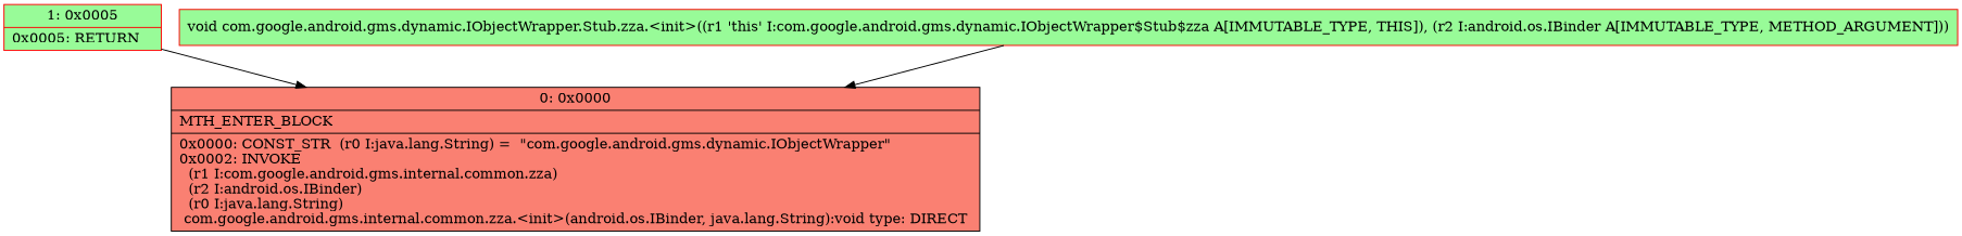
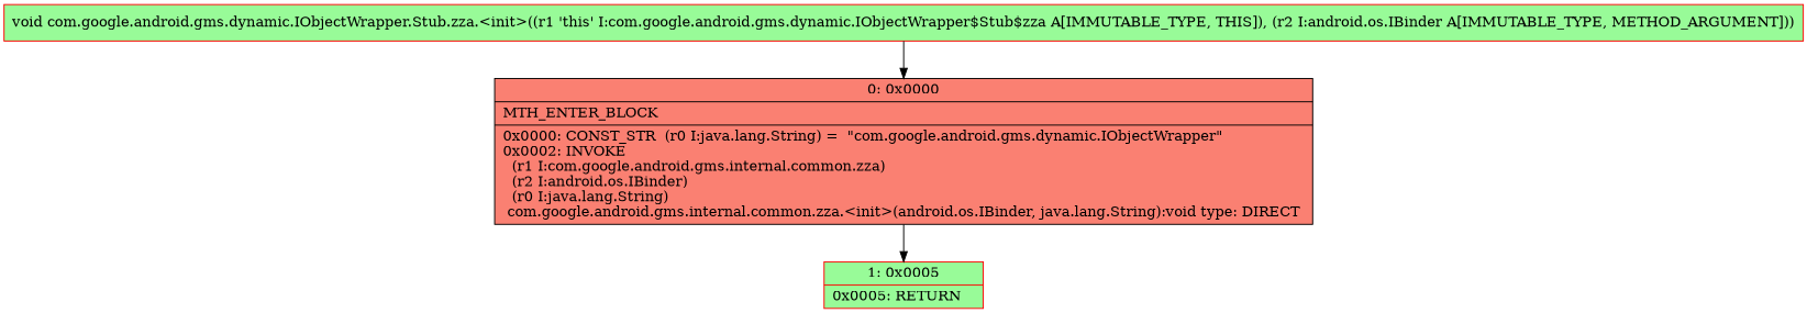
  digraph {
    node [shape=record style=filled fillcolor=palegreen color=red]
    n1 [label="{0\:\ 0x0000|MTH_ENTER_BLOCK\l|0x0000: CONST_STR  (r0 I:java.lang.String) =  \"com.google.android.gms.dynamic.IObjectWrapper\" \l0x0002: INVOKE  \l  (r1 I:com.google.android.gms.internal.common.zza)\l  (r2 I:android.os.IBinder)\l  (r0 I:java.lang.String)\l com.google.android.gms.internal.common.zza.\<init\>(android.os.IBinder, java.lang.String):void type: DIRECT \l}" fillcolor=salmon color=black]
    n2 [label="{1\:\ 0x0005|0x0005: RETURN   \l}"]
    n3 [label="{void com.google.android.gms.dynamic.IObjectWrapper.Stub.zza.\<init\>((r1 'this' I:com.google.android.gms.dynamic.IObjectWrapper$Stub$zza A[IMMUTABLE_TYPE, THIS]), (r2 I:android.os.IBinder A[IMMUTABLE_TYPE, METHOD_ARGUMENT])) }"]
-   n2 -> n1
+   n1 -> n2
    n3 -> n1
  }
